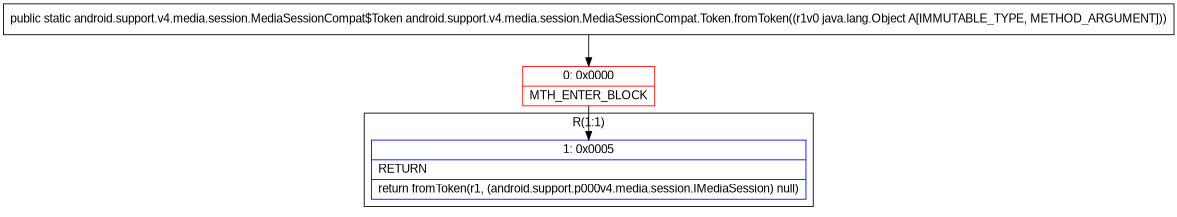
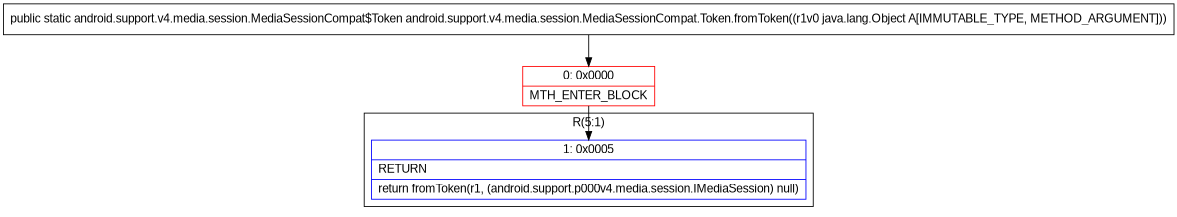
  digraph {
    fontname="Liberation Sans"
    node [shape=record fontname="Liberation Sans"]
    edge [fontname="Liberation Sans"]
    n1 [color=blue label="{1\:\ 0x0005|RETURN\l|return fromToken(r1, (android.support.p000v4.media.session.IMediaSession) null)\l}"]
    n2 [color=red label="{0\:\ 0x0000|MTH_ENTER_BLOCK\l}"]
    n3 [label="{public static android.support.v4.media.session.MediaSessionCompat$Token android.support.v4.media.session.MediaSessionCompat.Token.fromToken((r1v0 java.lang.Object A[IMMUTABLE_TYPE, METHOD_ARGUMENT])) }"]
    subgraph cluster_1 {
-     label="R(1:1)"
+     label="R(5:1)"
      n1
    }
    n2 -> n1
    n3 -> n2
  }
